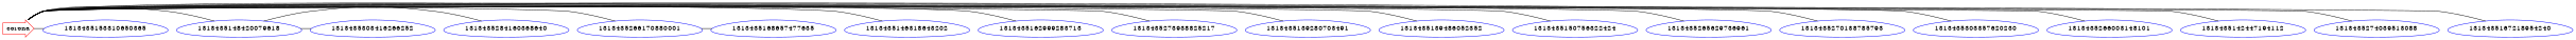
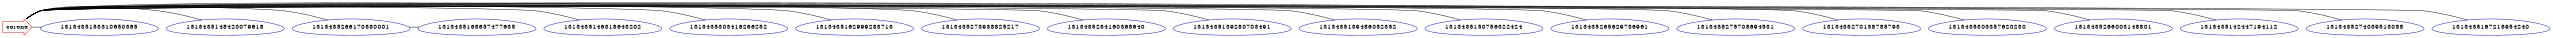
  graph {
    node [color=blue shape=egg]
    edge [constraint=false]
    n1 [color=red label=corona shape=rarrow]
    n2 [label=1313435153310650365]
    n3 [label=1313435148420079618]
    n4 [label=1313435266170880001]
    n5 [label=1313435146318643202]
    n6 [label=1313435303416266252]
    n7 [label=1313435162999283713]
    n8 [label=1313435273938825217]
    n9 [label=1313435284160368640]
    n10 [label=1313435139280703491]
    n11 [label=1313435139486052352]
    n12 [label=1313435150756322424]
    n13 [label=1313435265629736961]
+   n14 [label=1313435275708694531]
    n15 [label=1313435270138785793]
    n16 [label=1313435303357620230]
-   n17 [label=1313435266003148101]
+   n17 [label=1313435266003148801]
    n18 [label=1313435142447194112]
    n19 [label=1313435274039513088]
    n20 [label=1313435167218954240]
    n21 [label=1313435168657477635]
    n1 -- n2
    n1 -- n3
    n1 -- n4
    n1 -- n5
-   n3 -- n6
+   n1 -- n6
    n1 -- n7
    n1 -- n8
-   n3 -- n9
+   n1 -- n9
    n1 -- n10
    n1 -- n11
    n1 -- n12
    n1 -- n13
+   n1 -- n14
    n1 -- n15
    n1 -- n16
    n1 -- n17
    n1 -- n18
    n1 -- n19
    n1 -- n20
    n4 -- n21
  }
